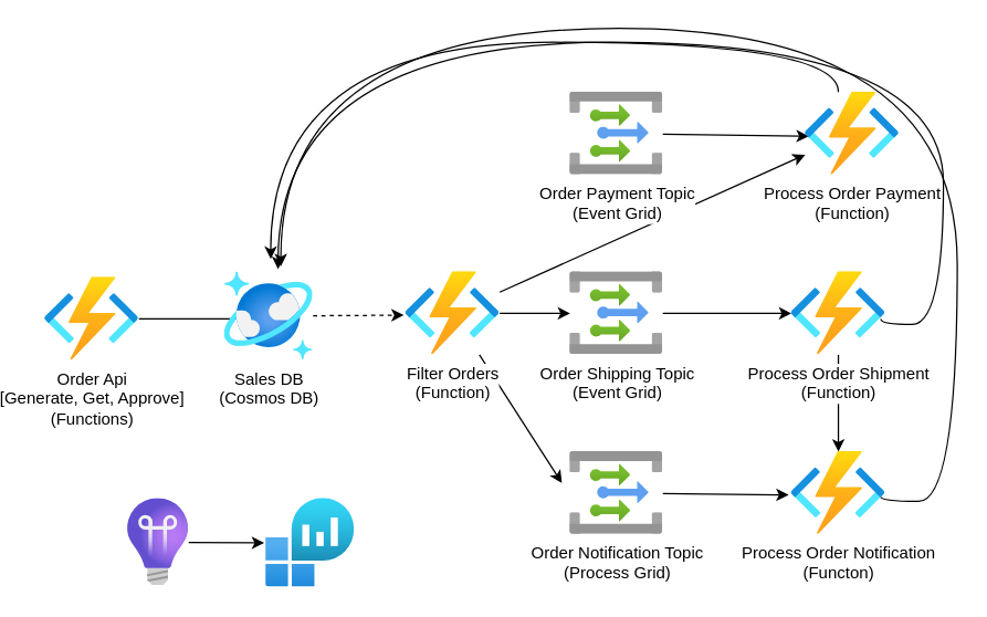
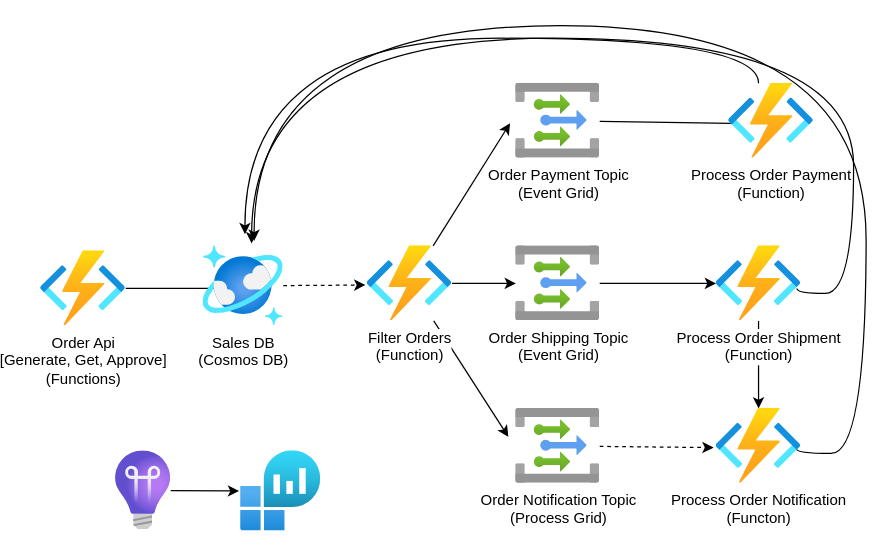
  <mxCell id="0" />
  <mxCell id="1" parent="0" />
  <mxCell id="2" style="edgeStyle=none;html=1;" parent="1" source="3" edge="1"><mxGeometry relative="1" as="geometry"><mxPoint x="170" y="230" as="targetPoint" /></mxGeometry></mxCell>
  <mxCell id="3" value="Order Api&lt;br&gt;[Generate, Get, Approve]&lt;br&gt;(Functions)" style="aspect=fixed;html=1;points=[];align=center;image;fontSize=12;image=img/lib/azure2/compute/Function_Apps.svg;" parent="1" vertex="1"><mxGeometry x="20" y="200" width="68" height="60" as="geometry" /></mxCell>
  <mxCell id="4" style="edgeStyle=none;html=1;entryX=-0.02;entryY=0.522;entryDx=0;entryDy=0;entryPerimeter=0;dashed=1;" parent="1" source="5" target="9" edge="1"><mxGeometry relative="1" as="geometry" /></mxCell>
  <mxCell id="5" value="Sales DB&lt;br&gt;(Cosmos DB)" style="aspect=fixed;html=1;points=[];align=center;image;fontSize=12;image=img/lib/azure2/databases/Azure_Cosmos_DB.svg;" parent="1" vertex="1"><mxGeometry x="150" y="196" width="64" height="64" as="geometry" /></mxCell>
- <mxCell id="6" style="edgeStyle=none;html=1;" parent="1" source="9" target="17" edge="1"><mxGeometry relative="1" as="geometry" /></mxCell>
+ <mxCell id="6" style="edgeStyle=none;html=1;entryX=-0.07;entryY=0.533;entryDx=0;entryDy=0;entryPerimeter=0;" parent="1" source="9" target="11" edge="1"><mxGeometry relative="1" as="geometry" /></mxCell>
  <mxCell id="7" style="edgeStyle=none;html=1;entryX=0;entryY=0.5;entryDx=0;entryDy=0;entryPerimeter=0;" parent="1" source="9" target="13" edge="1"><mxGeometry relative="1" as="geometry" /></mxCell>
  <mxCell id="8" style="edgeStyle=none;html=1;entryX=-0.09;entryY=0.378;entryDx=0;entryDy=0;entryPerimeter=0;" parent="1" source="9" target="15" edge="1"><mxGeometry relative="1" as="geometry" /></mxCell>
  <mxCell id="9" value="Filter Orders&lt;br&gt;(Function)" style="aspect=fixed;html=1;points=[];align=center;image;fontSize=12;image=img/lib/azure2/compute/Function_Apps.svg;" parent="1" vertex="1"><mxGeometry x="281" y="196" width="68" height="60" as="geometry" /></mxCell>
- <mxCell id="10" style="edgeStyle=none;html=1;entryX=0.039;entryY=0.533;entryDx=0;entryDy=0;entryPerimeter=0;" parent="1" source="11" edge="1" target="17"><mxGeometry relative="1" as="geometry"><mxPoint x="530" y="96" as="targetPoint" /></mxGeometry></mxCell>
+ <mxCell id="10" style="edgeStyle=none;html=1;entryX=0.039;entryY=0.533;entryDx=0;entryDy=0;entryPerimeter=0;endArrow=none;" parent="1" source="11" edge="1" target="17"><mxGeometry relative="1" as="geometry"><mxPoint x="530" y="96" as="targetPoint" /></mxGeometry></mxCell>
  <mxCell id="11" value="Order Payment Topic&lt;br&gt;(Event Grid)" style="aspect=fixed;html=1;points=[];align=center;image;fontSize=12;image=img/lib/azure2/integration/Event_Grid_Topics.svg;" parent="1" vertex="1"><mxGeometry x="400" y="66" width="67" height="60" as="geometry" /></mxCell>
  <mxCell id="12" style="edgeStyle=none;html=1;" parent="1" source="13" target="20" edge="1"><mxGeometry relative="1" as="geometry"><mxPoint x="530" y="230" as="targetPoint" /></mxGeometry></mxCell>
  <mxCell id="13" value="Order Shipping Topic&lt;br&gt;(Event Grid)" style="aspect=fixed;html=1;points=[];align=center;image;fontSize=12;image=img/lib/azure2/integration/Event_Grid_Topics.svg;" parent="1" vertex="1"><mxGeometry x="400" y="196" width="67" height="60" as="geometry" /></mxCell>
- <mxCell id="14" style="edgeStyle=none;html=1;entryX=-0.029;entryY=0.522;entryDx=0;entryDy=0;entryPerimeter=0;" parent="1" source="15" target="22" edge="1"><mxGeometry relative="1" as="geometry"><mxPoint x="530.68" y="358.68" as="targetPoint" /></mxGeometry></mxCell>
+ <mxCell id="14" style="edgeStyle=none;html=1;entryX=-0.029;entryY=0.522;entryDx=0;entryDy=0;entryPerimeter=0;dashed=1;" parent="1" source="15" target="22" edge="1"><mxGeometry relative="1" as="geometry"><mxPoint x="530.68" y="358.68" as="targetPoint" /></mxGeometry></mxCell>
  <mxCell id="15" value="Order Notification Topic&lt;br&gt;(Process Grid)" style="aspect=fixed;html=1;points=[];align=center;image;fontSize=12;image=img/lib/azure2/integration/Event_Grid_Topics.svg;" parent="1" vertex="1"><mxGeometry x="400" y="326" width="67" height="60" as="geometry" /></mxCell>
  <mxCell id="16" style="edgeStyle=orthogonalEdgeStyle;html=1;entryX=0.521;entryY=-0.146;entryDx=0;entryDy=0;entryPerimeter=0;curved=1;" parent="1" source="17" target="5" edge="1"><mxGeometry relative="1" as="geometry"><Array as="points"><mxPoint x="594" y="30" /><mxPoint x="183" y="30" /></Array></mxGeometry></mxCell>
  <mxCell id="17" value="Process Order Payment&lt;br&gt;(Function)" style="aspect=fixed;html=1;points=[];align=center;image;fontSize=12;image=img/lib/azure2/compute/Function_Apps.svg;" parent="1" vertex="1"><mxGeometry x="570" y="66" width="68" height="60" as="geometry" /></mxCell>
  <mxCell id="18" style="edgeStyle=orthogonalEdgeStyle;curved=1;html=1;entryX=0.604;entryY=-0.031;entryDx=0;entryDy=0;entryPerimeter=0;exitX=0.951;exitY=0.567;exitDx=0;exitDy=0;exitPerimeter=0;" parent="1" source="20" target="5" edge="1"><mxGeometry relative="1" as="geometry"><Array as="points"><mxPoint x="670" y="234" /><mxPoint x="670" y="30" /><mxPoint x="189" y="30" /></Array></mxGeometry></mxCell>
  <mxCell id="19" value="" style="edgeStyle=none;html=1;" edge="1" parent="1" source="20" target="22"><mxGeometry relative="1" as="geometry" /></mxCell>
  <mxCell id="20" value="Process Order Shipment&lt;br&gt;(Function)" style="aspect=fixed;html=1;points=[];align=center;image;fontSize=12;image=img/lib/azure2/compute/Function_Apps.svg;" parent="1" vertex="1"><mxGeometry x="560" y="196" width="68" height="60" as="geometry" /></mxCell>
  <mxCell id="21" style="edgeStyle=orthogonalEdgeStyle;curved=1;html=1;entryX=0.635;entryY=-0.062;entryDx=0;entryDy=0;entryPerimeter=0;exitX=0.941;exitY=0.533;exitDx=0;exitDy=0;exitPerimeter=0;" parent="1" source="22" target="5" edge="1"><mxGeometry relative="1" as="geometry"><Array as="points"><mxPoint x="680" y="362" /><mxPoint x="680" y="20" /><mxPoint x="191" y="20" /></Array></mxGeometry></mxCell>
  <mxCell id="22" value="Process Order Notification&lt;br&gt;(Functon)" style="aspect=fixed;html=1;points=[];align=center;image;fontSize=12;image=img/lib/azure2/compute/Function_Apps.svg;" parent="1" vertex="1"><mxGeometry x="560" y="326" width="68" height="60" as="geometry" /></mxCell>
  <mxCell id="23" style="edgeStyle=none;html=1;entryX=-0.021;entryY=0.5;entryDx=0;entryDy=0;entryPerimeter=0;" parent="1" source="24" target="25" edge="1"><mxGeometry relative="1" as="geometry" /></mxCell>
  <mxCell id="24" value="" style="aspect=fixed;html=1;points=[];align=center;image;fontSize=12;image=img/lib/azure2/management_governance/Application_Insights.svg;" parent="1" vertex="1"><mxGeometry x="80" y="360" width="44" height="63" as="geometry" /></mxCell>
  <mxCell id="25" value="" style="aspect=fixed;html=1;points=[];align=center;image;fontSize=12;image=img/lib/azure2/analytics/Log_Analytics_Workspaces.svg;" parent="1" vertex="1"><mxGeometry x="180" y="360" width="64" height="64" as="geometry" /></mxCell>
